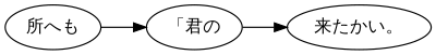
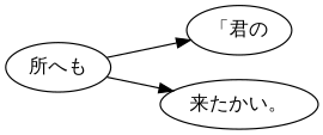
  digraph {
    rankdir=LR
    n1 [label="「君の"]
    n2 [label="所へも"]
    n3 [label="来たかい。"]
    n2 -> n1
-   n1 -> n3
+   n2 -> n3
  }
